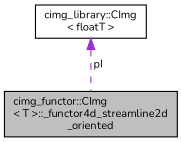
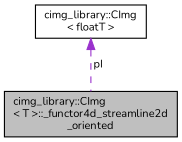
  digraph {
    fontname=Nunito
    node [color=black fontname=Nunito fontsize=10 shape=record style=filled]
-   n1 [fillcolor=grey75 fontcolor=black height=0.2 label="cimg_functor::CImg\l\< T \>::_functor4d_streamline2d\l_oriented" width=0.4]
+   n1 [fillcolor=grey75 fontcolor=black height=0.2 label="cimg_library::CImg\l\< T \>::_functor4d_streamline2d\l_oriented" width=0.4]
    n2 [fillcolor=white height=0.2 label="cimg_library::CImg\l\< floatT \>" width=0.4]
    n2 -> n1 [color=darkorchid3 dir=back fontname=Nunito fontsize=10 label=" pI" labelfontname=Helvetica labelfontsize=10 style=dashed]
  }
